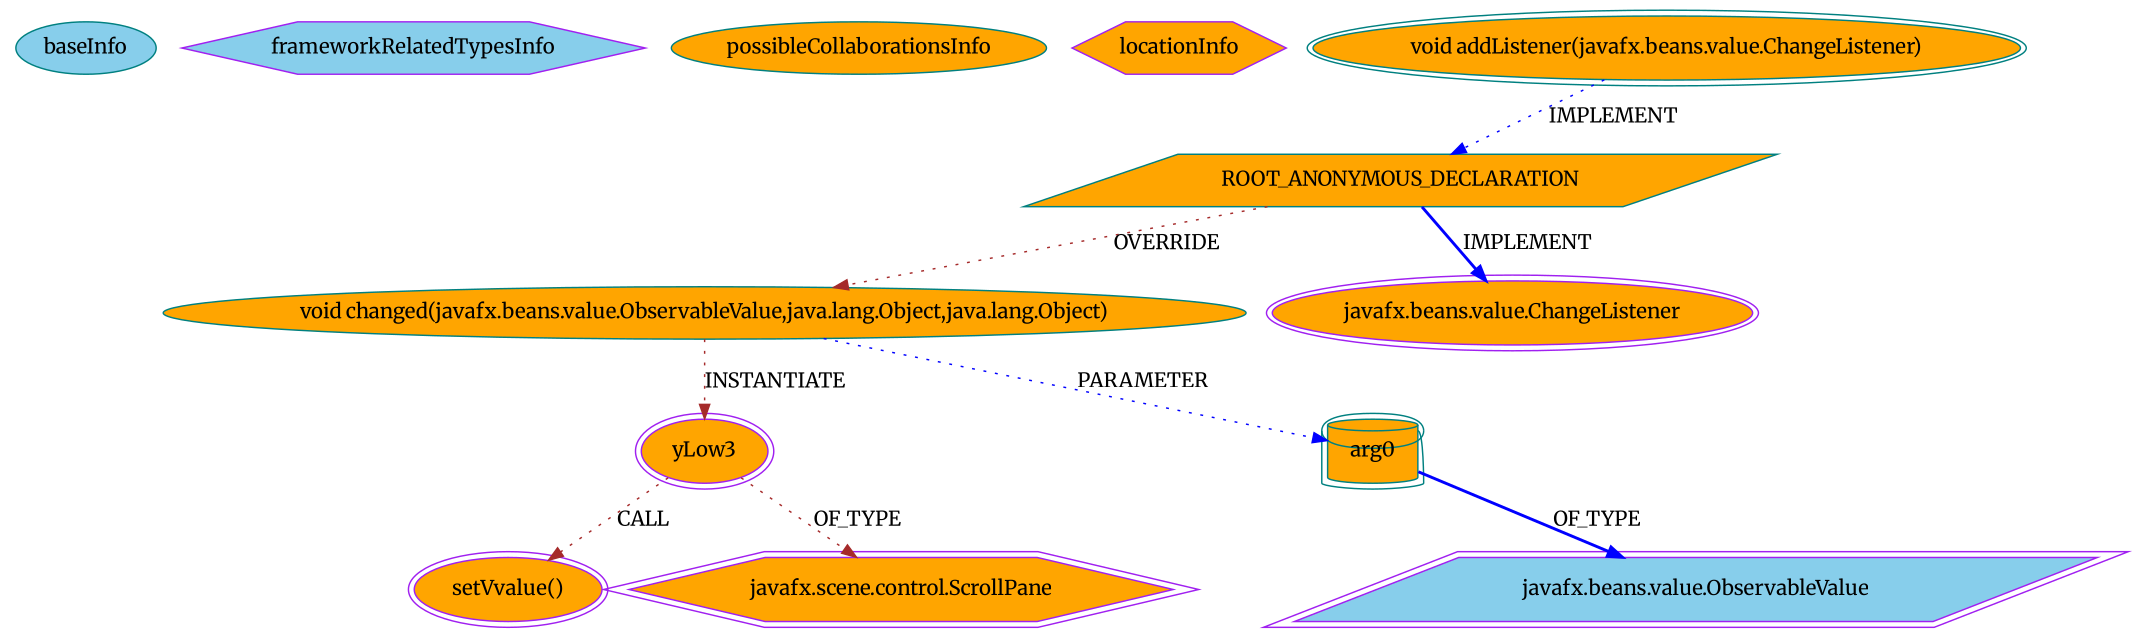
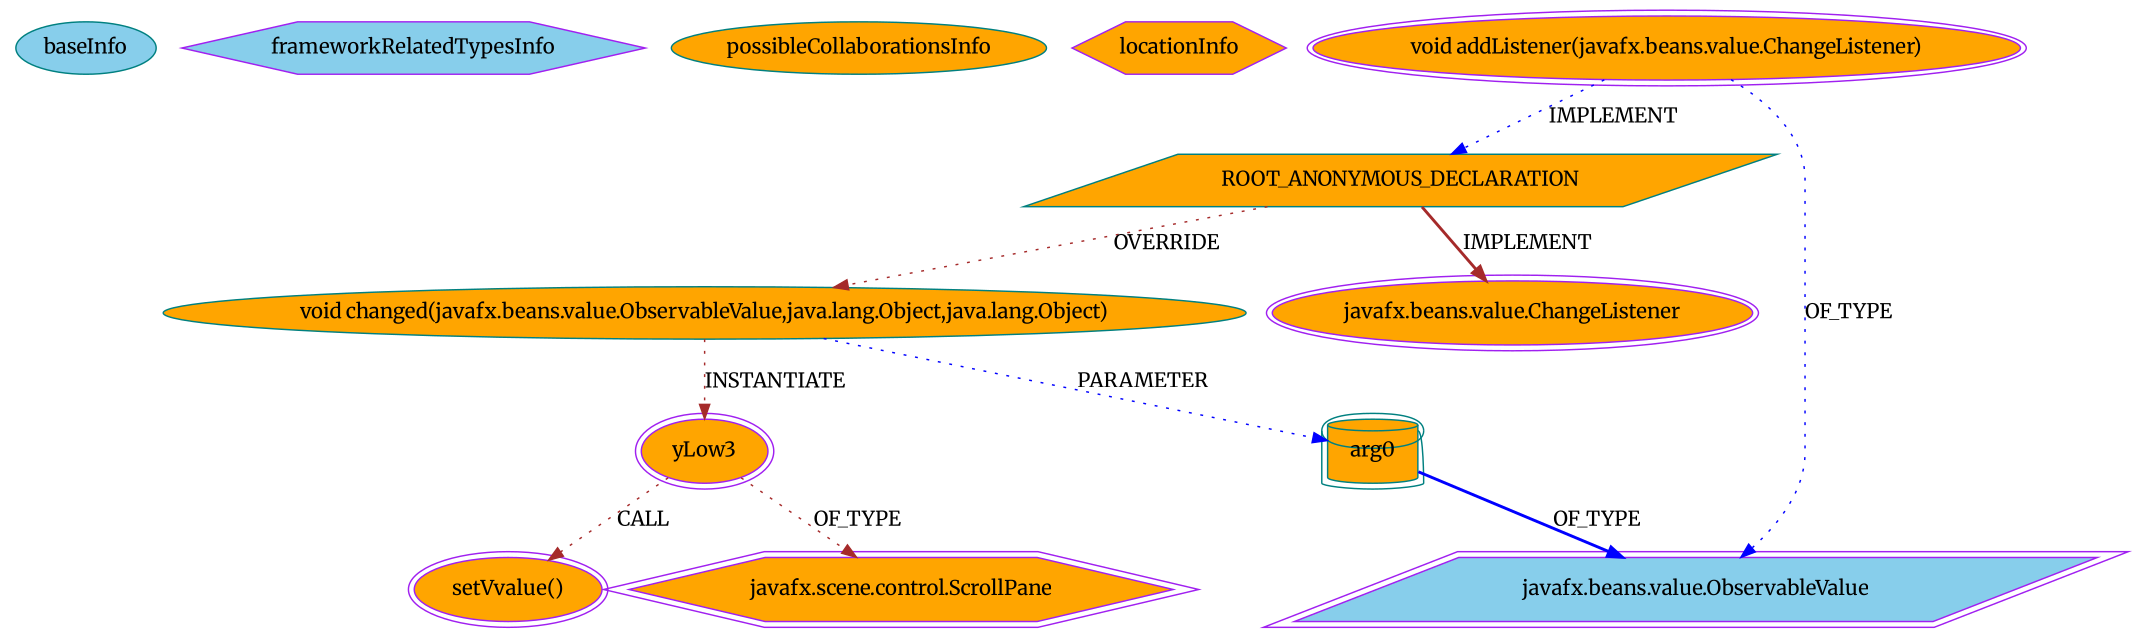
  digraph {
    fontname=Merriweather
    node [color=purple fillcolor=orange fontname=Merriweather shape=ellipse style=filled isFrameworkType=true peripheries=2]
    edge [color=blue fontname=Merriweather style=dotted]
    baseInfo [category=extension_graph color=teal fillcolor=skyblue graphId=1265 isAnonymous=true possibleRelation=false isFrameworkType="" peripheries=""]
    frameworkRelatedTypesInfo [0="javafx.beans.value.ChangeListener" fillcolor=skyblue shape=hexagon isFrameworkType="" peripheries=""]
    possibleCollaborationsInfo [color=teal isFrameworkType="" peripheries=""]
    locationInfo [contextSignature="void initialize()" filePath="/Stormwall-Schedule-Visualizer/Schedule-Visualizer-master/src/sv/creation/adress/MainLayoutController.java" graphId=1265 projectName="Stormwall-Schedule-Visualizer" shape=hexagon isFrameworkType="" peripheries=""]
    n5 [color=teal isFrameworkType=false label=ROOT_ANONYMOUS_DECLARATION shape=parallelogram vertexType=ROOT_ANONYMOUS_DECLARATION peripheries=""]
    n6 [label="javafx.beans.value.ChangeListener" vertexType=FRAMEWORK_INTERFACE_TYPE]
    n7 [color=teal isFrameworkType=false label="void changed(javafx.beans.value.ObservableValue,java.lang.Object,java.lang.Object)" vertexType=OVERRIDING_METHOD_DECLARATION peripheries=""]
    n8 [color=teal label=arg0 shape=cylinder vertexType=PARAMETER_DECLARATION]
    n9 [label=yLow3 vertexType=VARIABLE_EXPRESION]
-   n10 [color=teal label="void addListener(javafx.beans.value.ChangeListener)" vertexType=OUTSIDE_CALL]
+   n10 [label="void addListener(javafx.beans.value.ChangeListener)" vertexType=OUTSIDE_CALL]
    n11 [fillcolor=skyblue label="javafx.beans.value.ObservableValue" shape=parallelogram vertexType=FRAMEWORK_INTERFACE_TYPE]
    n12 [label="javafx.scene.control.ScrollPane" shape=hexagon vertexType=FRAMEWORK_CLASS_TYPE]
    n13 [label="setVvalue()" vertexType=INSIDE_CALL]
-   n5 -> n6 [label=IMPLEMENT style=bold]
+   n5 -> n6 [color=brown label=IMPLEMENT style=bold]
    n5 -> n7 [color=brown label=OVERRIDE]
    n7 -> n8 [label=PARAMETER]
    n7 -> n9 [color=brown label=INSTANTIATE]
    n8 -> n11 [label=OF_TYPE style=bold]
    n9 -> n12 [color=brown label=OF_TYPE]
    n9 -> n13 [color=brown label=CALL]
    n10 -> n5 [label=IMPLEMENT]
+   n10 -> n11 [label=OF_TYPE]
  }
